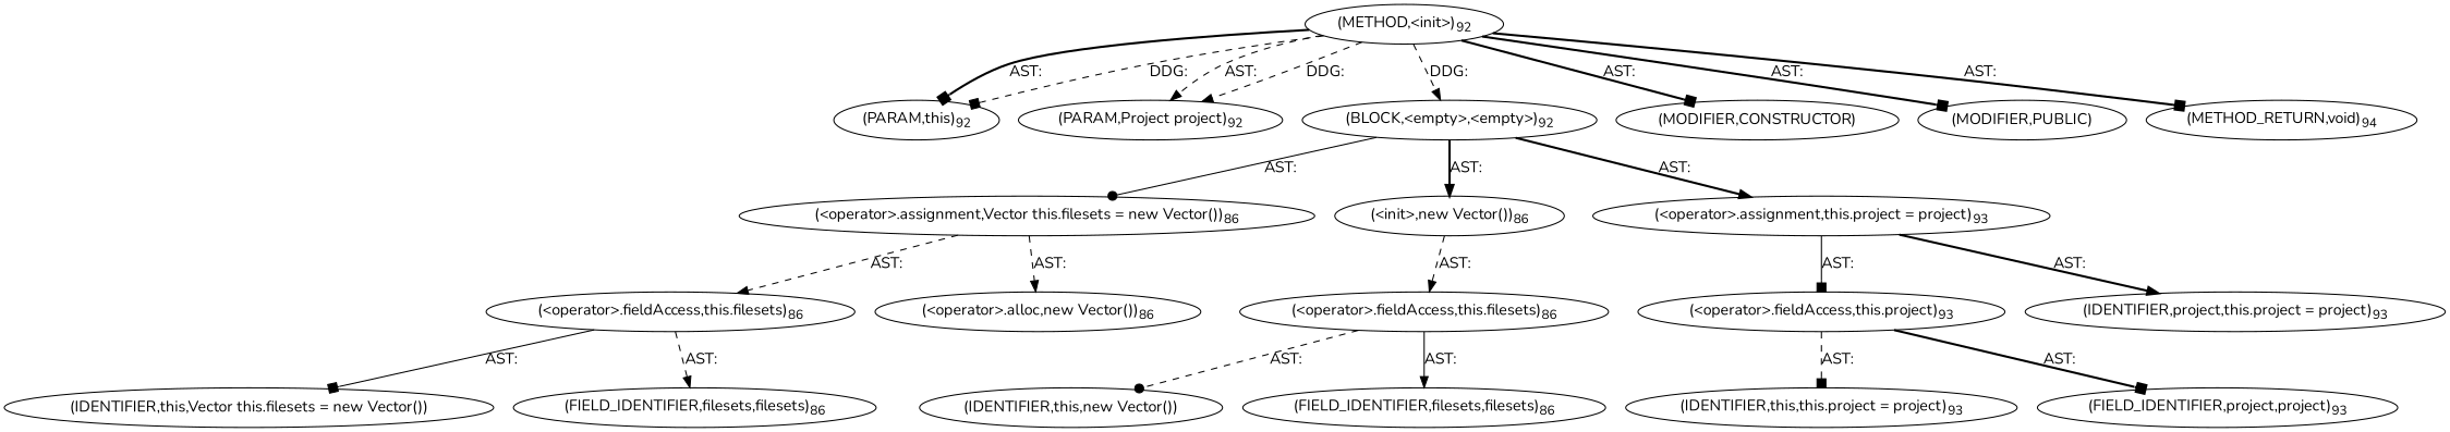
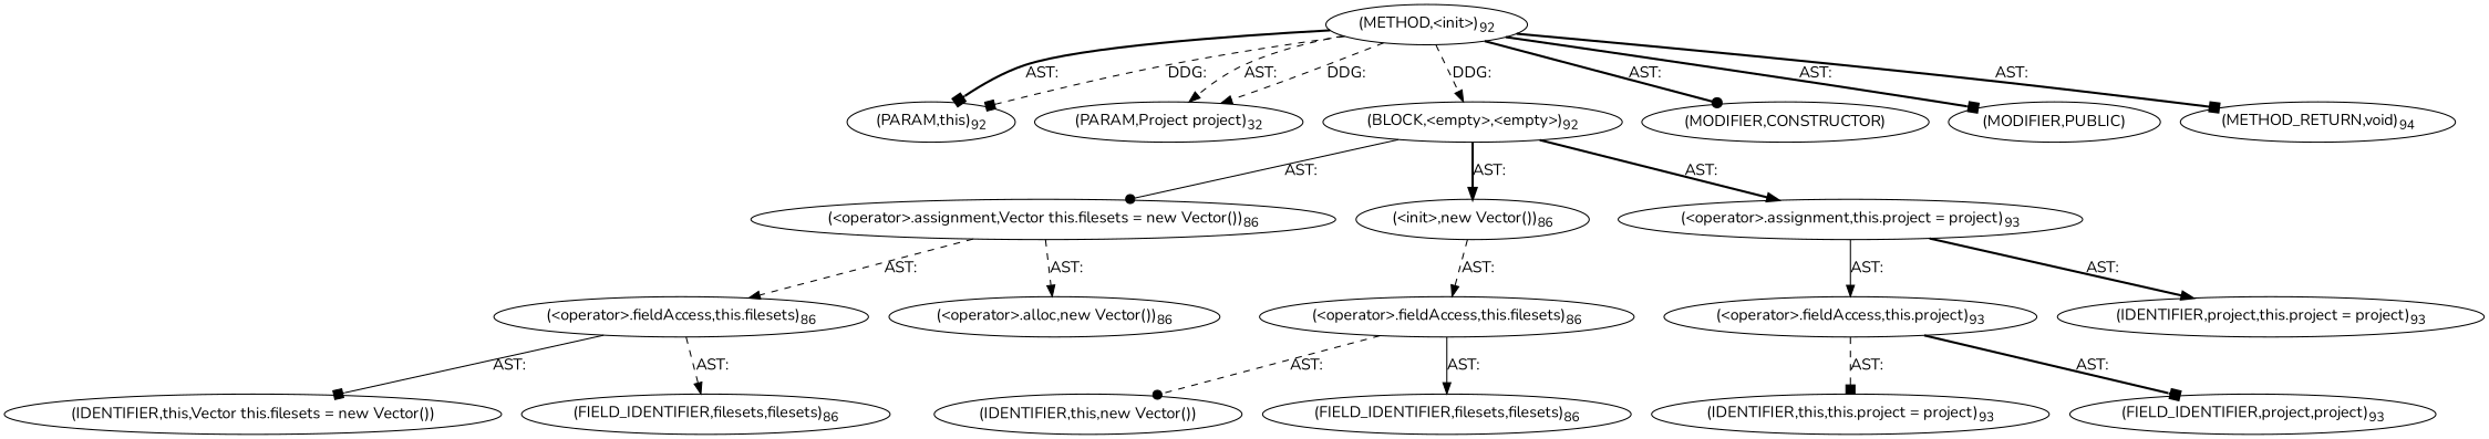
  digraph {
    fontname=Nunito
    node [fontname=Nunito]
    edge [arrowhead=normal fontname=Nunito style=dashed]
    n1 [label=<(METHOD,&lt;init&gt;)<SUB>92</SUB>>]
    n2 [label=<(PARAM,this)<SUB>92</SUB>>]
-   n3 [label=<(PARAM,Project project)<SUB>92</SUB>>]
+   n3 [label=<(PARAM,Project project)<SUB>32</SUB>>]
    n4 [label=<(BLOCK,&lt;empty&gt;,&lt;empty&gt;)<SUB>92</SUB>>]
    n5 [label=<(MODIFIER,CONSTRUCTOR)>]
    n6 [label=<(MODIFIER,PUBLIC)>]
    n7 [label=<(METHOD_RETURN,void)<SUB>94</SUB>>]
    n8 [label=<(&lt;operator&gt;.assignment,Vector this.filesets = new Vector())<SUB>86</SUB>>]
    n9 [label=<(&lt;init&gt;,new Vector())<SUB>86</SUB>>]
    n10 [label=<(&lt;operator&gt;.assignment,this.project = project)<SUB>93</SUB>>]
    n11 [label=<(&lt;operator&gt;.fieldAccess,this.filesets)<SUB>86</SUB>>]
    n12 [label=<(&lt;operator&gt;.alloc,new Vector())<SUB>86</SUB>>]
    n13 [label=<(&lt;operator&gt;.fieldAccess,this.filesets)<SUB>86</SUB>>]
    n14 [label=<(&lt;operator&gt;.fieldAccess,this.project)<SUB>93</SUB>>]
    n15 [label=<(IDENTIFIER,project,this.project = project)<SUB>93</SUB>>]
    n16 [label=<(IDENTIFIER,this,Vector this.filesets = new Vector())>]
    n17 [label=<(FIELD_IDENTIFIER,filesets,filesets)<SUB>86</SUB>>]
    n18 [label=<(IDENTIFIER,this,new Vector())>]
    n19 [label=<(FIELD_IDENTIFIER,filesets,filesets)<SUB>86</SUB>>]
    n20 [label=<(IDENTIFIER,this,this.project = project)<SUB>93</SUB>>]
    n21 [label=<(FIELD_IDENTIFIER,project,project)<SUB>93</SUB>>]
    n1 -> n2 [arrowhead=box label="AST: " style=bold]
    n1 -> n2 [arrowhead=box label="DDG: "]
    n1 -> n3 [label="AST: "]
    n1 -> n3 [label="DDG: "]
    n1 -> n4 [label="DDG: "]
-   n1 -> n5 [arrowhead=box label="AST: " style=bold]
+   n1 -> n5 [arrowhead=dot label="AST: " style=bold]
    n1 -> n6 [arrowhead=box label="AST: " style=bold]
    n1 -> n7 [arrowhead=box label="AST: " style=bold]
    n4 -> n8 [arrowhead=dot label="AST: " style=solid]
    n4 -> n9 [label="AST: " style=bold]
    n4 -> n10 [label="AST: " style=bold]
    n8 -> n11 [label="AST: "]
    n8 -> n12 [label="AST: "]
    n9 -> n13 [label="AST: "]
-   n10 -> n14 [arrowhead=box label="AST: " style=solid]
+   n10 -> n14 [label="AST: " style=solid]
    n10 -> n15 [label="AST: " style=bold]
    n11 -> n16 [arrowhead=box label="AST: " style=solid]
    n11 -> n17 [label="AST: "]
    n13 -> n18 [arrowhead=dot label="AST: "]
    n13 -> n19 [label="AST: " style=solid]
    n14 -> n20 [arrowhead=box label="AST: "]
    n14 -> n21 [arrowhead=box label="AST: " style=bold]
  }
